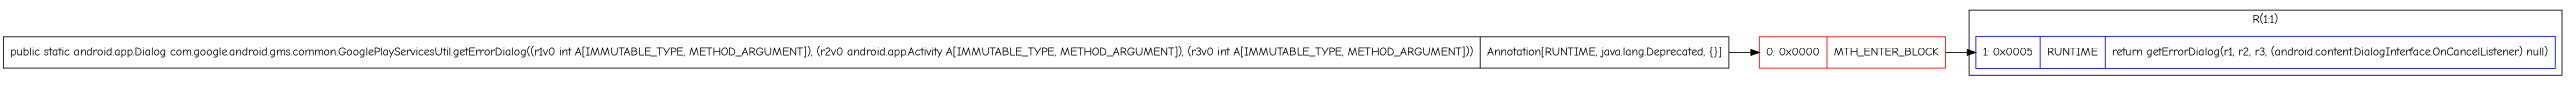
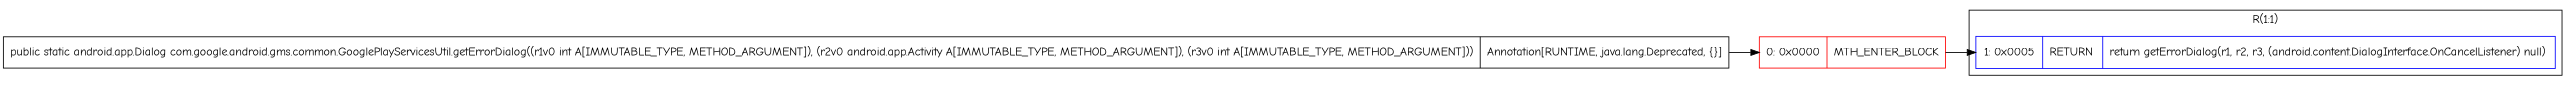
  digraph {
    rankdir=LR
    fontname="Comic Neue"
    node [shape=record fontname="Comic Neue"]
    edge [fontname="Comic Neue"]
-   n1 [color=blue label="{1\:\ 0x0005|RUNTIME\l|return getErrorDialog(r1, r2, r3, (android.content.DialogInterface.OnCancelListener) null)\l}"]
+   n1 [color=blue label="{1\:\ 0x0005|RETURN\l|return getErrorDialog(r1, r2, r3, (android.content.DialogInterface.OnCancelListener) null)\l}"]
    n2 [color=red label="{0\:\ 0x0000|MTH_ENTER_BLOCK\l}"]
    n3 [label="{public static android.app.Dialog com.google.android.gms.common.GooglePlayServicesUtil.getErrorDialog((r1v0 int A[IMMUTABLE_TYPE, METHOD_ARGUMENT]), (r2v0 android.app.Activity A[IMMUTABLE_TYPE, METHOD_ARGUMENT]), (r3v0 int A[IMMUTABLE_TYPE, METHOD_ARGUMENT]))  | Annotation[RUNTIME, java.lang.Deprecated, \{\}]\l}"]
    subgraph cluster_1 {
      label="R(1:1)"
      n1
    }
    n2 -> n1
    n3 -> n2
  }
